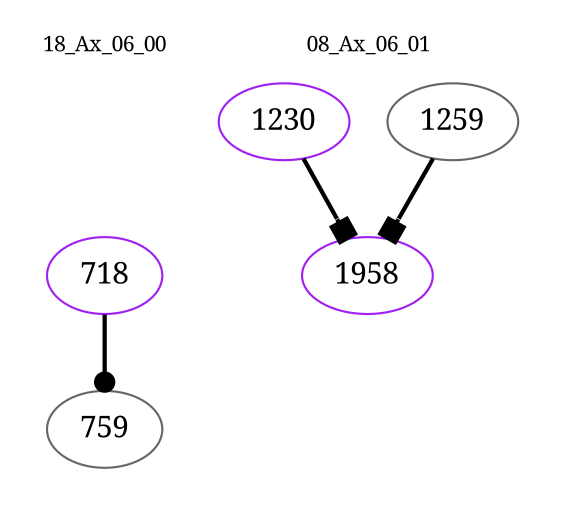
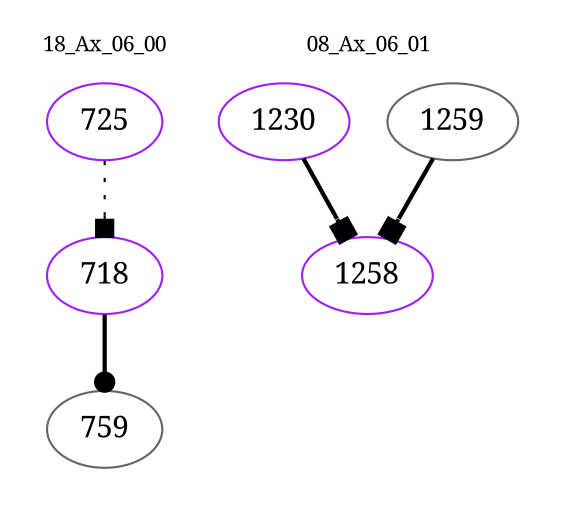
  digraph {
    fontname="Noto Serif"
    node [color=purple fontname="Noto Serif"]
    edge [arrowhead=box color=black fontname="Noto Serif" style=bold]
+   n1 [label=725]
    n2 [label=718]
    n3 [color=gray40 label=759]
    n4 [color=gray40 label=1259]
    n5 [label=1230]
-   n6 [label=1958]
+   n6 [label=1258]
    subgraph cluster_1 {
      color=white
      fontsize=10
      label="18_Ax_06_00"
+     n1
      n2
      n3
    }
    subgraph cluster_2 {
      color=white
      fontsize=10
      label="08_Ax_06_01"
      n4
      n5
      n6
    }
+   n1 -> n2 [style=dotted]
    n2 -> n3 [arrowhead=dot]
    n4 -> n6
    n5 -> n6
  }
